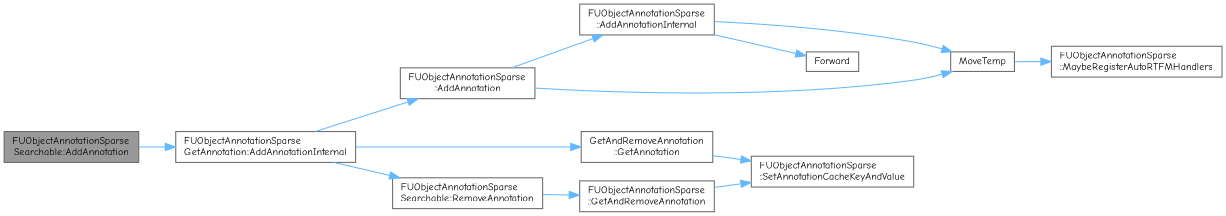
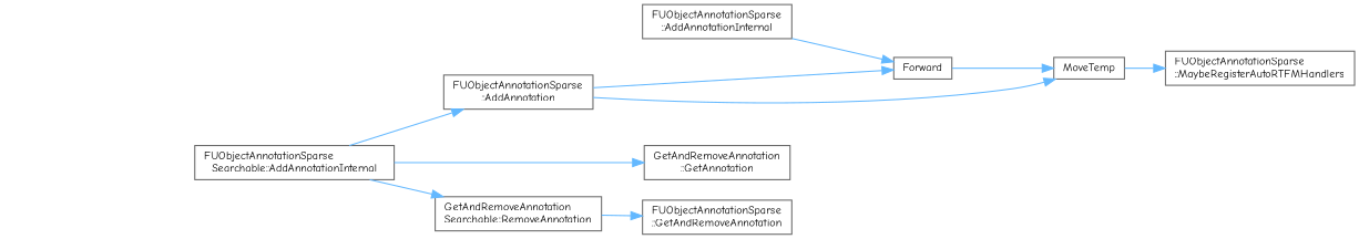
  digraph {
    fontname="Comic Neue"
    rankdir=LR
    node [color=grey40 fillcolor=white fontname="Comic Neue" fontsize=10 shape=box style=filled]
    edge [color=steelblue1 fontname="Comic Neue" fontsize=10 labelfontname=Helvetica labelfontsize=10 style=solid]
-   n1 [color=gray40 fillcolor=grey60 fontcolor=black height=0.2 label="FUObjectAnnotationSparse\lSearchable::AddAnnotation" width=0.4]
-   n2 [height=0.2 label="FUObjectAnnotationSparse\lGetAnnotation::AddAnnotationInternal" width=0.4]
+   n2 [height=0.2 label="FUObjectAnnotationSparse\lSearchable::AddAnnotationInternal" width=0.4]
    n3 [height=0.2 label="FUObjectAnnotationSparse\l::AddAnnotation" width=0.4]
    n4 [height=0.2 label="GetAndRemoveAnnotation\l::GetAnnotation" width=0.4]
-   n5 [height=0.2 label="FUObjectAnnotationSparse\lSearchable::RemoveAnnotation" width=0.4]
+   n5 [height=0.2 label="GetAndRemoveAnnotation\lSearchable::RemoveAnnotation" width=0.4]
    n6 [height=0.2 label="FUObjectAnnotationSparse\l::AddAnnotationInternal" width=0.4]
    n7 [height=0.2 label=MoveTemp width=0.4]
    n8 [height=0.2 label=Forward width=0.4]
-   n9 [height=0.2 label="FUObjectAnnotationSparse\l::SetAnnotationCacheKeyAndValue" width=0.4]
    n10 [height=0.2 label="FUObjectAnnotationSparse\l::GetAndRemoveAnnotation" width=0.4]
    n11 [height=0.2 label="FUObjectAnnotationSparse\l::MaybeRegisterAutoRTFMHandlers" width=0.4]
-   n1 -> n2
    n2 -> n3
    n2 -> n4
    n2 -> n5
-   n3 -> n6
+   n3 -> n8
    n3 -> n7
-   n4 -> n9
    n5 -> n10
-   n6 -> n7
+   n8 -> n7
    n6 -> n8
    n7 -> n11
-   n10 -> n9
  }
